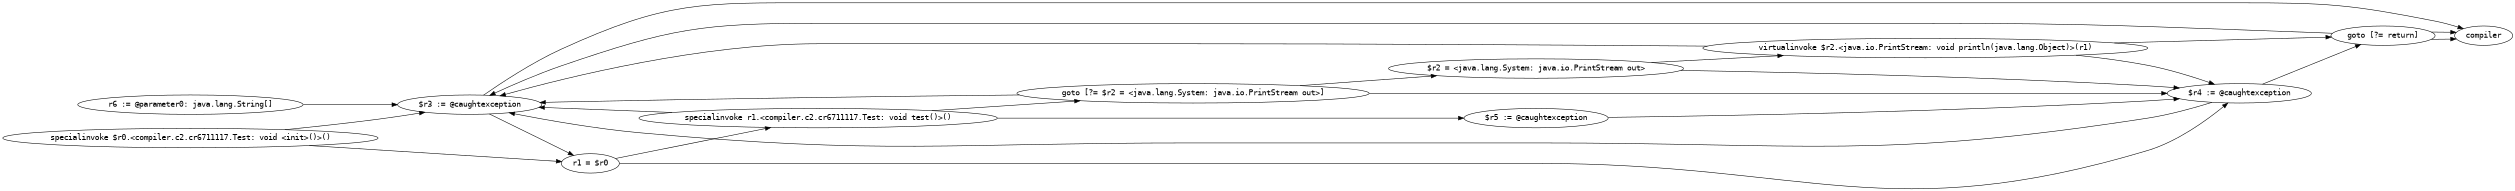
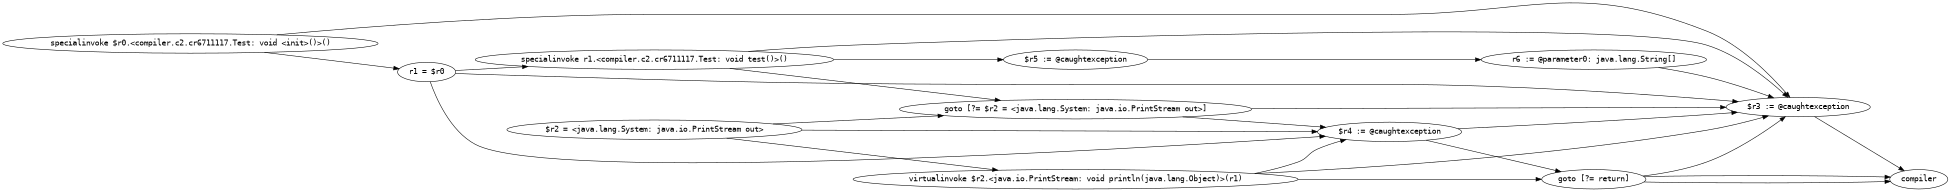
  digraph {
    fontname="DejaVu Sans Mono"
    rankdir=LR
    node [fontname="DejaVu Sans Mono"]
    edge [fontname="DejaVu Sans Mono"]
    "r6 := @parameter0: java.lang.String[]"
    "$r3 := @caughtexception"
    n3 [label=compiler]
    "specialinvoke $r0.<compiler.c2.cr6711117.Test: void <init>()>()"
    "r1 = $r0"
    "specialinvoke r1.<compiler.c2.cr6711117.Test: void test()>()"
    "$r4 := @caughtexception"
    "$r5 := @caughtexception"
    "goto [?= $r2 = <java.lang.System: java.io.PrintStream out>]"
    "$r2 = <java.lang.System: java.io.PrintStream out>"
    "virtualinvoke $r2.<java.io.PrintStream: void println(java.lang.Object)>(r1)"
    "goto [?= return]"
    "r6 := @parameter0: java.lang.String[]" -> "$r3 := @caughtexception"
    "$r3 := @caughtexception" -> n3
    "specialinvoke $r0.<compiler.c2.cr6711117.Test: void <init>()>()" -> "$r3 := @caughtexception"
    "specialinvoke $r0.<compiler.c2.cr6711117.Test: void <init>()>()" -> "r1 = $r0"
-   "$r3 := @caughtexception" -> "r1 = $r0"
+   "r1 = $r0" -> "$r3 := @caughtexception"
    "r1 = $r0" -> "specialinvoke r1.<compiler.c2.cr6711117.Test: void test()>()"
    "r1 = $r0" -> "$r4 := @caughtexception"
    "specialinvoke r1.<compiler.c2.cr6711117.Test: void test()>()" -> "$r3 := @caughtexception"
    "specialinvoke r1.<compiler.c2.cr6711117.Test: void test()>()" -> "$r5 := @caughtexception"
    "specialinvoke r1.<compiler.c2.cr6711117.Test: void test()>()" -> "goto [?= $r2 = <java.lang.System: java.io.PrintStream out>]"
    "$r4 := @caughtexception" -> "$r3 := @caughtexception"
    "$r4 := @caughtexception" -> "goto [?= return]"
-   "$r5 := @caughtexception" -> "$r4 := @caughtexception"
+   "$r5 := @caughtexception" -> "r6 := @parameter0: java.lang.String[]"
    "goto [?= $r2 = <java.lang.System: java.io.PrintStream out>]" -> "$r3 := @caughtexception"
    "goto [?= $r2 = <java.lang.System: java.io.PrintStream out>]" -> "$r4 := @caughtexception"
-   "goto [?= $r2 = <java.lang.System: java.io.PrintStream out>]" -> "$r2 = <java.lang.System: java.io.PrintStream out>"
+   "$r2 = <java.lang.System: java.io.PrintStream out>" -> "goto [?= $r2 = <java.lang.System: java.io.PrintStream out>]"
    "$r2 = <java.lang.System: java.io.PrintStream out>" -> "$r4 := @caughtexception"
    "$r2 = <java.lang.System: java.io.PrintStream out>" -> "virtualinvoke $r2.<java.io.PrintStream: void println(java.lang.Object)>(r1)"
    "virtualinvoke $r2.<java.io.PrintStream: void println(java.lang.Object)>(r1)" -> "$r3 := @caughtexception"
    "virtualinvoke $r2.<java.io.PrintStream: void println(java.lang.Object)>(r1)" -> "$r4 := @caughtexception"
    "virtualinvoke $r2.<java.io.PrintStream: void println(java.lang.Object)>(r1)" -> "goto [?= return]"
    "goto [?= return]" -> "$r3 := @caughtexception"
    "goto [?= return]" -> n3
    "goto [?= return]" -> n3
  }
